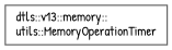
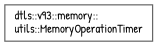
  digraph {
    rankdir=LR
    fontname="Patrick Hand"
-   n1 [color=grey40 fillcolor=white fontname="Patrick Hand" fontsize=10 height=0.2 label="dtls::v13::memory::\lutils::MemoryOperationTimer" shape=box style=filled width=0.4]
+   n1 [color=grey40 fillcolor=white fontname="Patrick Hand" fontsize=10 height=0.2 label="dtls::v93::memory::\lutils::MemoryOperationTimer" shape=box style=filled width=0.4]
  }
